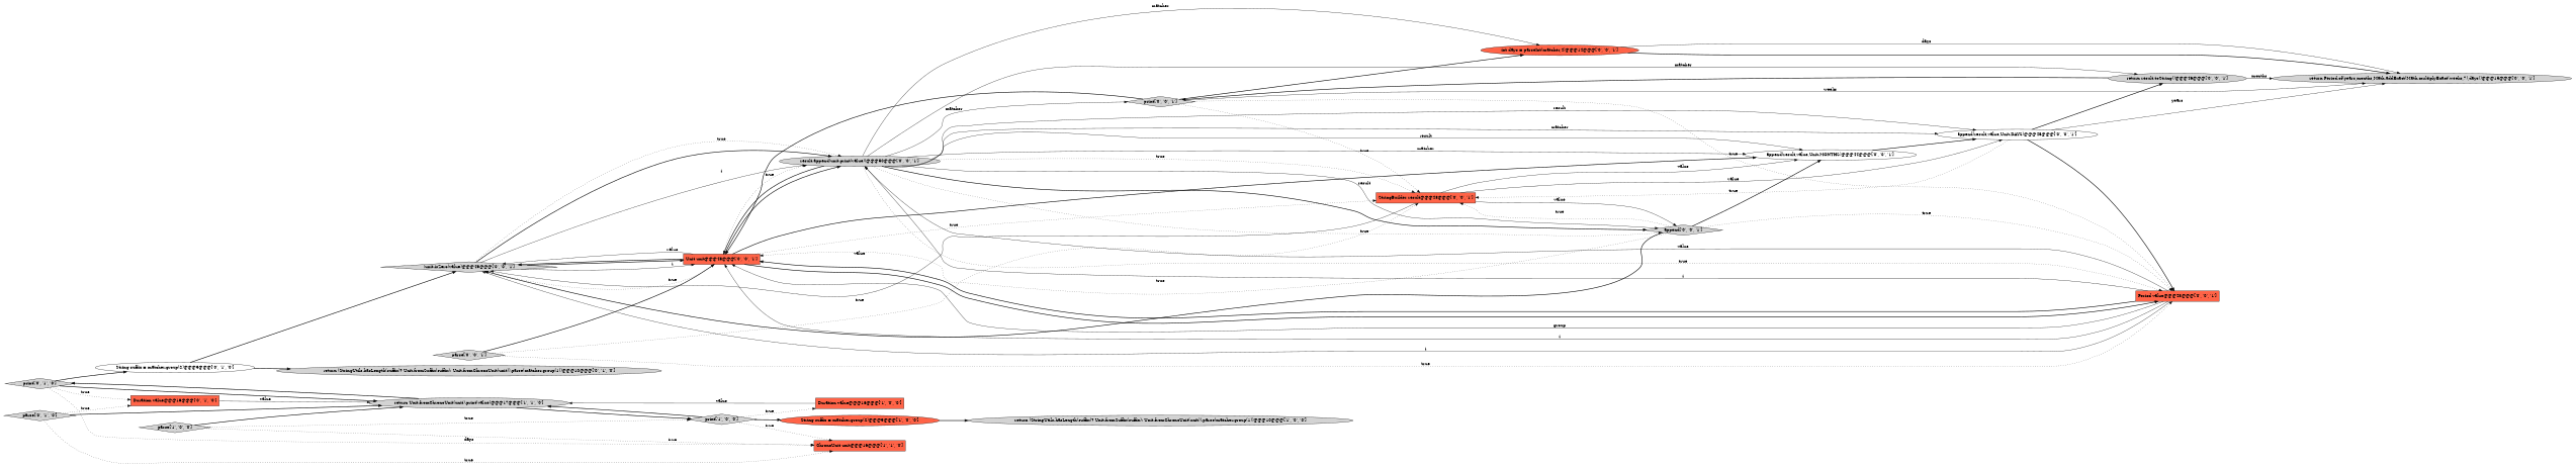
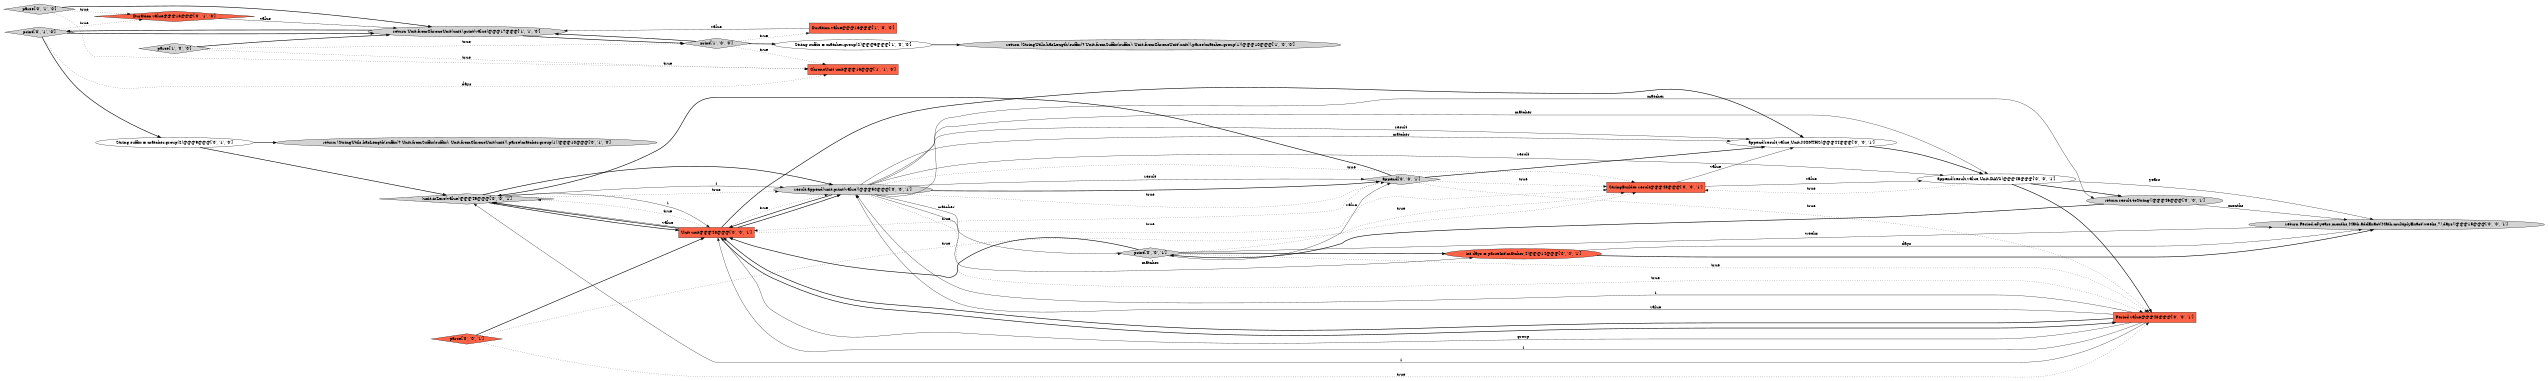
  digraph {
    rankdir=LR
    node [fillcolor=lightgray shape=ellipse style=filled]
    edge [style=bold]
    n1 [label="return (StringUtils.hasLength(suffix)? Unit.fromSuffix(suffix): Unit.fromChronoUnit(unit)).parse(matcher.group(1))@@@10@@@['0', '1', '0']"]
-   n2 [fillcolor=tomato label="String suffix = matcher.group(2)@@@9@@@['1', '0', '0']"]
+   n2 [fillcolor=white label="String suffix = matcher.group(2)@@@9@@@['1', '0', '0']"]
    n3 [label="return (StringUtils.hasLength(suffix)? Unit.fromSuffix(suffix): Unit.fromChronoUnit(unit)).parse(matcher.group(1))@@@10@@@['1', '0', '0']"]
    n4 [fillcolor=tomato label="Duration value@@@16@@@['1', '0', '0']" shape=box]
    n5 [label="return Unit.fromChronoUnit(unit).print(value)@@@17@@@['1', '1', '0']"]
    n6 [label="print['0', '1', '0']" shape=diamond]
    n7 [label="print['1', '0', '0']" shape=diamond]
    n8 [fillcolor=tomato label="Unit unit@@@48@@@['0', '0', '1']" shape=box]
    n9 [label="result.append(unit.print(value))@@@50@@@['0', '0', '1']"]
    n10 [fillcolor=tomato label="StringBuilder result@@@48@@@['0', '0', '1']" shape=box]
    n11 [label="!unit.isZero(value)@@@49@@@['0', '0', '1']" shape=diamond]
    n12 [fillcolor=white label="append(result,value,Unit.MONTHS)@@@44@@@['0', '0', '1']"]
    n13 [fillcolor=tomato label="Period value@@@48@@@['0', '0', '1']" shape=box]
    n14 [label="append['0', '0', '1']" shape=diamond]
    n15 [label="return result.toString()@@@46@@@['0', '0', '1']"]
    n16 [fillcolor=tomato label="int days = parseInt(matcher,4)@@@14@@@['0', '0', '1']"]
    n17 [fillcolor=white label="append(result,value,Unit.DAYS)@@@45@@@['0', '0', '1']"]
    n18 [label="print['0', '0', '1']" shape=diamond]
    n19 [label="return Period.of(years,months,Math.addExact(Math.multiplyExact(weeks,7),days))@@@15@@@['0', '0', '1']"]
    n20 [label="parse['1', '0', '0']" shape=diamond]
    n21 [fillcolor=tomato label="ChronoUnit unit@@@16@@@['1', '1', '0']" shape=box]
    n22 [label="parse['0', '1', '0']" shape=diamond]
-   n23 [fillcolor=tomato label="Duration value@@@16@@@['0', '1', '0']" shape=box]
+   n23 [fillcolor=tomato label="Duration value@@@16@@@['0', '1', '0']" shape=diamond]
    n24 [fillcolor=white label="String suffix = matcher.group(2)@@@9@@@['0', '1', '0']"]
-   n25 [label="parse['0', '0', '1']" shape=diamond]
+   n25 [fillcolor=tomato label="parse['0', '0', '1']" shape=diamond]
    n2 -> n3
    n4 -> n5 [label=value style=solid]
    n5 -> n6
    n5 -> n7
    n6 -> n5
    n6 -> n21 [label=days style=dotted]
    n6 -> n23 [label=true style=dotted]
    n6 -> n24
    n7 -> n2
    n7 -> n4 [label=true style=dotted]
    n7 -> n5
    n7 -> n21 [label=true style=dotted]
    n8 -> n9 [label=true style=dotted]
    n8 -> n9
    n8 -> n10 [label=true style=dotted]
    n8 -> n11 [label=true style=dotted]
    n8 -> n11 [label=value style=solid]
    n8 -> n11
    n8 -> n12
    n8 -> n13
    n9 -> n8
    n9 -> n10 [label=true style=dotted]
    n9 -> n12 [label=result style=solid]
    n9 -> n12 [label=matcher style=solid]
    n9 -> n13 [label=true style=dotted]
    n9 -> n14 [label=true style=dotted]
    n9 -> n14 [label=result style=solid]
    n9 -> n14
    n9 -> n15 [label=matcher style=solid]
    n9 -> n16 [label=matcher style=solid]
    n9 -> n17 [label=matcher style=solid]
    n9 -> n17 [label=result style=solid]
    n9 -> n18 [label=matcher style=solid]
-   n10 -> n11 [label=value style=solid]
    n10 -> n12 [label=value style=solid]
-   n10 -> n14 [label=value style=solid]
+   n18 -> n14 [label=value style=solid]
    n10 -> n17 [label=value style=solid]
    n11 -> n8
    n11 -> n8 [label=i style=solid]
    n11 -> n9 [label=true style=dotted]
    n11 -> n9
    n11 -> n9 [label=i style=solid]
    n12 -> n17
    n13 -> n8 [label=group style=solid]
    n13 -> n8 [label=i style=solid]
    n13 -> n8
    n13 -> n9 [label=i style=solid]
    n13 -> n9 [label=value style=solid]
    n13 -> n11 [label=i style=solid]
    n14 -> n8 [label=true style=dotted]
    n14 -> n10 [label=true style=dotted]
    n14 -> n11
    n14 -> n12
    n14 -> n13 [label=true style=dotted]
    n15 -> n18
    n15 -> n19 [label=months style=solid]
    n16 -> n19 [label=days style=solid]
    n16 -> n19
    n17 -> n10 [label=true style=dotted]
    n17 -> n13
    n17 -> n15
    n17 -> n19 [label=years style=solid]
    n18 -> n8
    n18 -> n10 [label=true style=dotted]
    n18 -> n13 [label=true style=dotted]
    n18 -> n16
    n18 -> n19 [label=weeks style=solid]
    n20 -> n5
    n20 -> n7 [label=true style=dotted]
    n20 -> n21 [label=true style=dotted]
    n22 -> n5
    n22 -> n21 [label=true style=dotted]
    n22 -> n23 [label=true style=dotted]
    n23 -> n5 [label=value style=solid]
    n24 -> n1
    n24 -> n11
    n25 -> n8
    n25 -> n10 [label=true style=dotted]
    n25 -> n13 [label=true style=dotted]
  }
